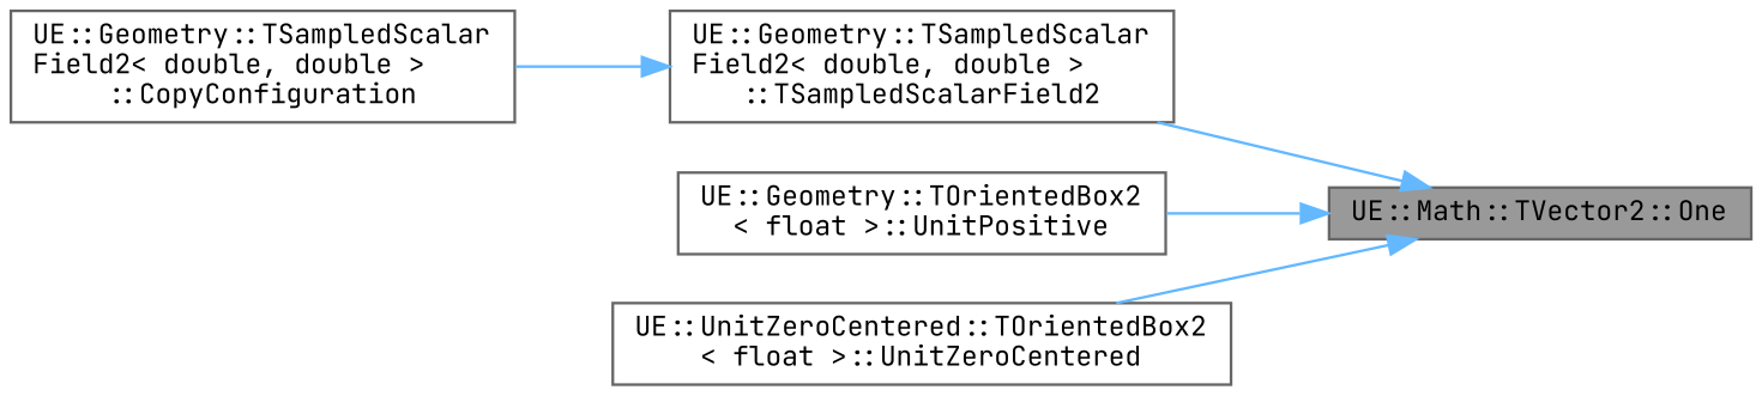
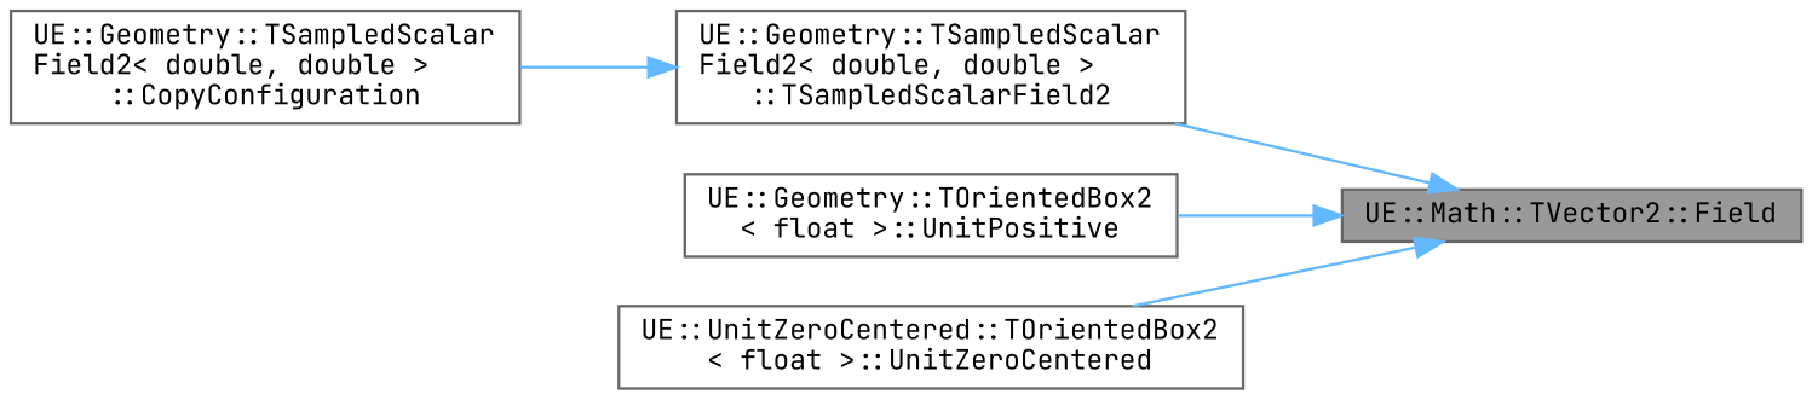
  digraph {
    fontname="JetBrains Mono"
    rankdir=RL
    node [color=grey40 fillcolor=white fontname="JetBrains Mono" fontsize=10 shape=box style=filled]
    edge [color=steelblue1 dir=back fontname="JetBrains Mono" fontsize=10 labelfontname=Helvetica labelfontsize=10 style=solid]
-   n1 [color=gray40 fillcolor=grey60 fontcolor=black height=0.2 label="UE::Math::TVector2::One" width=0.4]
+   n1 [color=gray40 fillcolor=grey60 fontcolor=black height=0.2 label="UE::Math::TVector2::Field" width=0.4]
    n2 [height=0.2 label="UE::Geometry::TSampledScalar\lField2\< double, double \>\l::TSampledScalarField2" width=0.4]
    n3 [height=0.2 label="UE::Geometry::TOrientedBox2\l\< float \>::UnitPositive" width=0.4]
    n4 [height=0.2 label="UE::UnitZeroCentered::TOrientedBox2\l\< float \>::UnitZeroCentered" width=0.4]
    n5 [height=0.2 label="UE::Geometry::TSampledScalar\lField2\< double, double \>\l::CopyConfiguration" width=0.4]
    n1 -> n2
    n1 -> n3
    n1 -> n4
    n2 -> n5
  }
